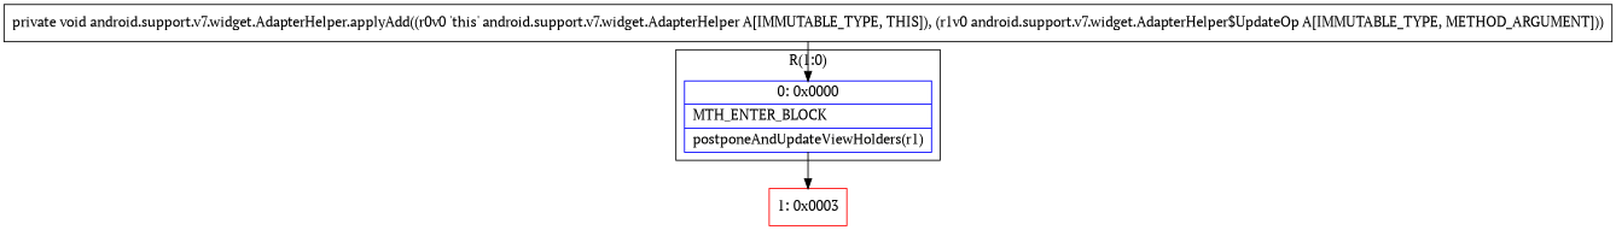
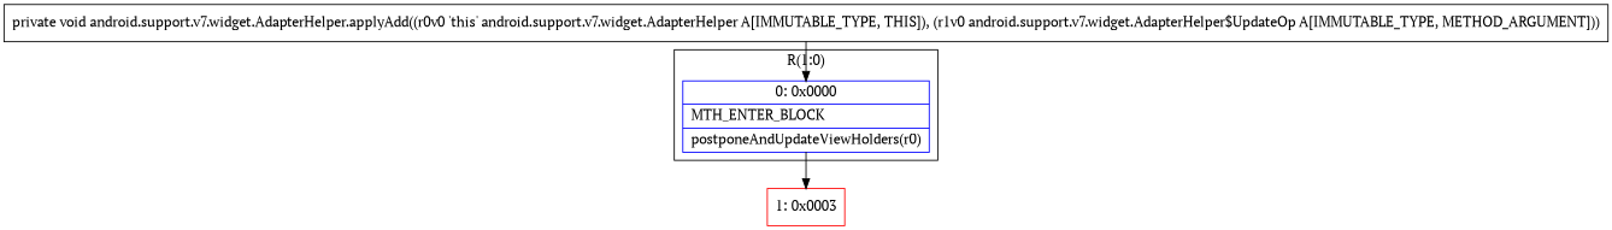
  digraph {
    fontname="PT Serif"
    node [shape=record fontname="PT Serif"]
    edge [fontname="PT Serif"]
-   n1 [color=blue label="{0\:\ 0x0000|MTH_ENTER_BLOCK\l|postponeAndUpdateViewHolders(r1)\l}"]
+   n1 [color=blue label="{0\:\ 0x0000|MTH_ENTER_BLOCK\l|postponeAndUpdateViewHolders(r0)\l}"]
    n2 [color=red label="{1\:\ 0x0003}"]
    n3 [label="{private void android.support.v7.widget.AdapterHelper.applyAdd((r0v0 'this' android.support.v7.widget.AdapterHelper A[IMMUTABLE_TYPE, THIS]), (r1v0 android.support.v7.widget.AdapterHelper$UpdateOp A[IMMUTABLE_TYPE, METHOD_ARGUMENT])) }"]
    subgraph cluster_1 {
      label="R(1:0)"
      n1
    }
    n1 -> n2
    n3 -> n1
  }
